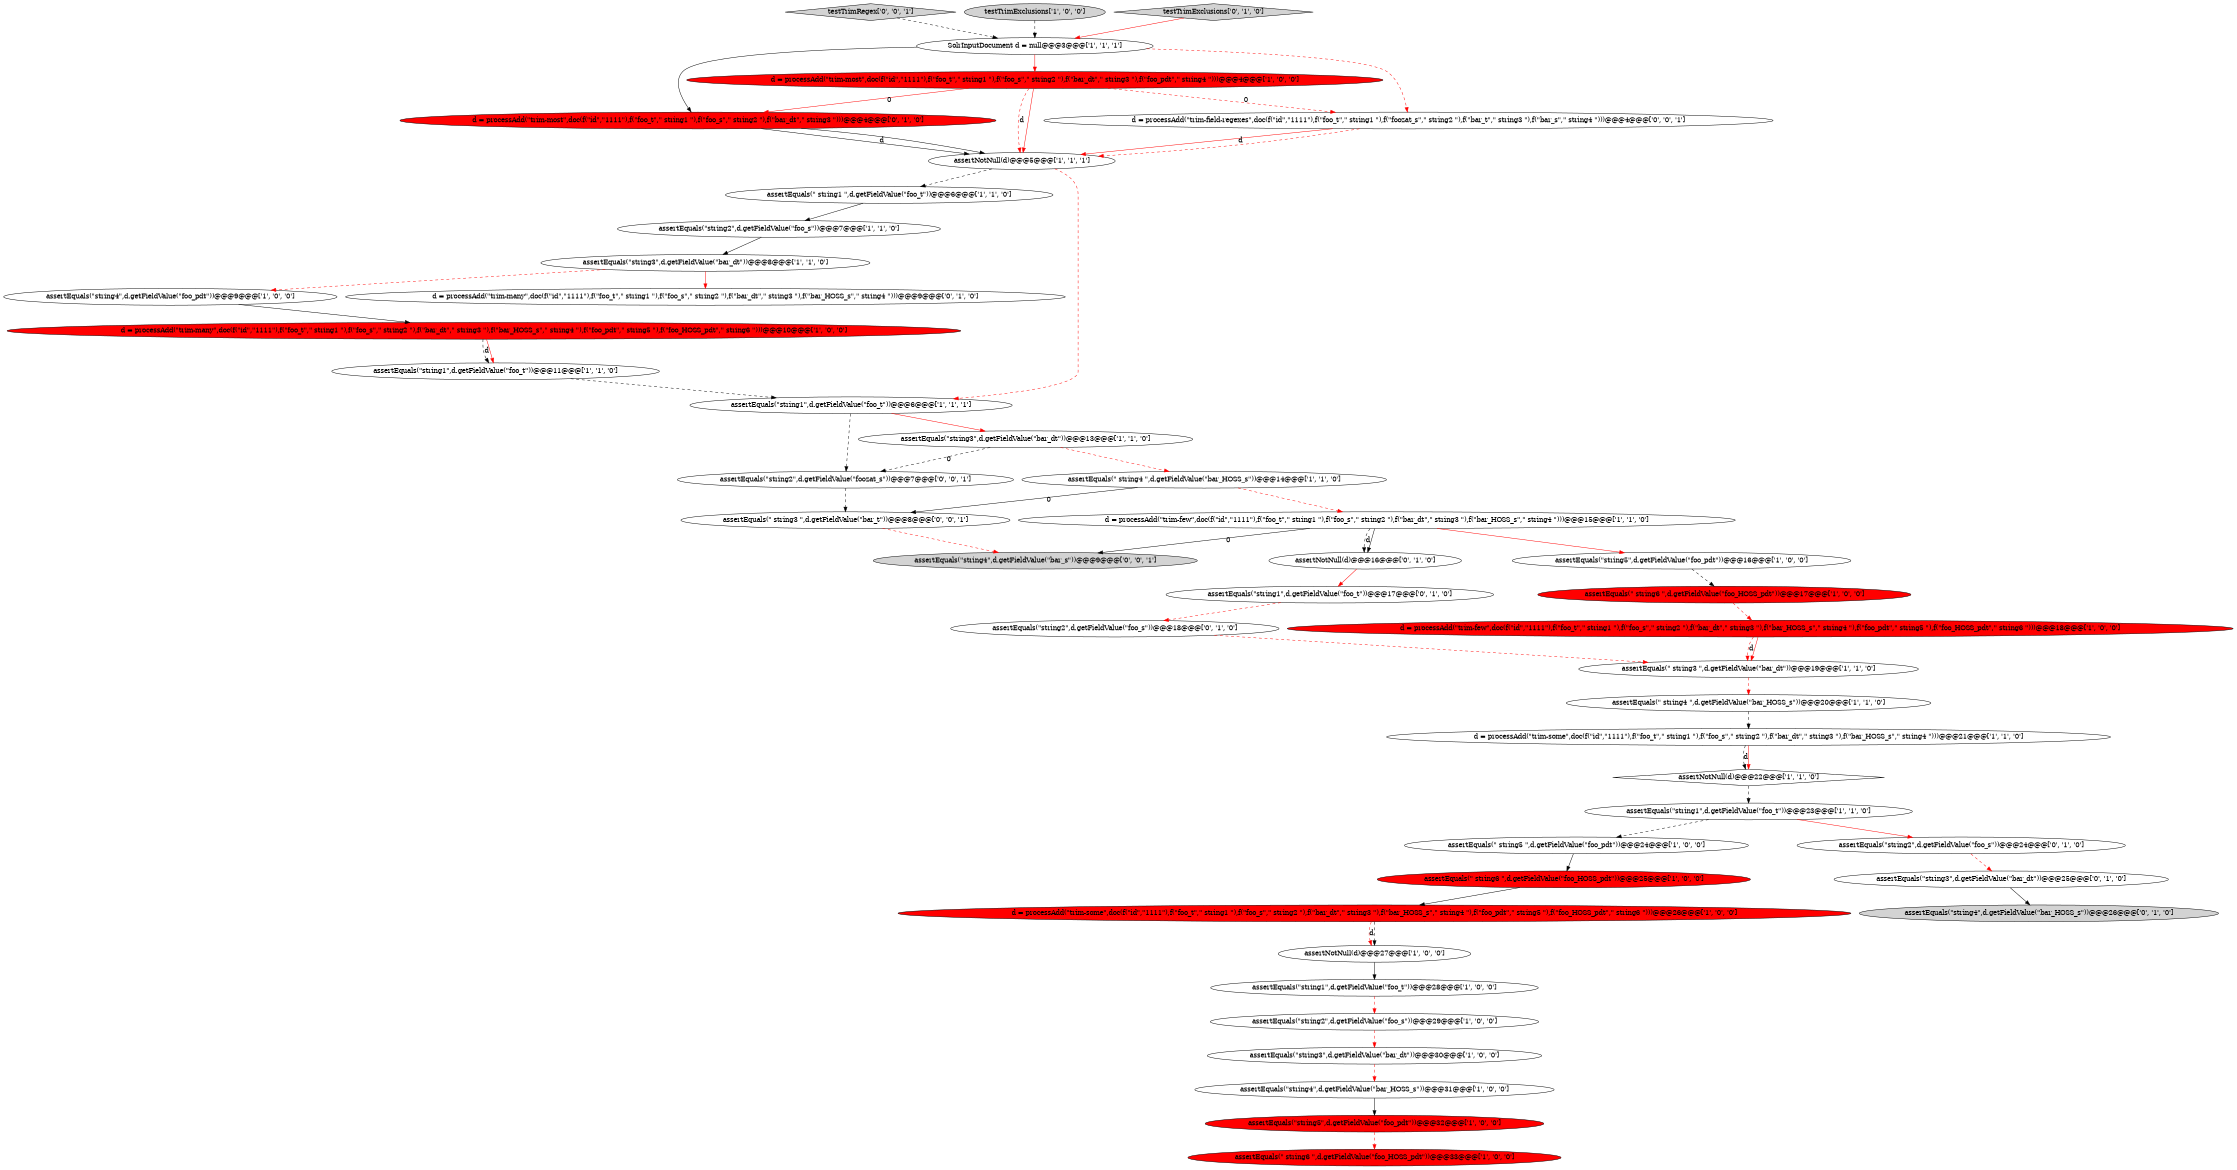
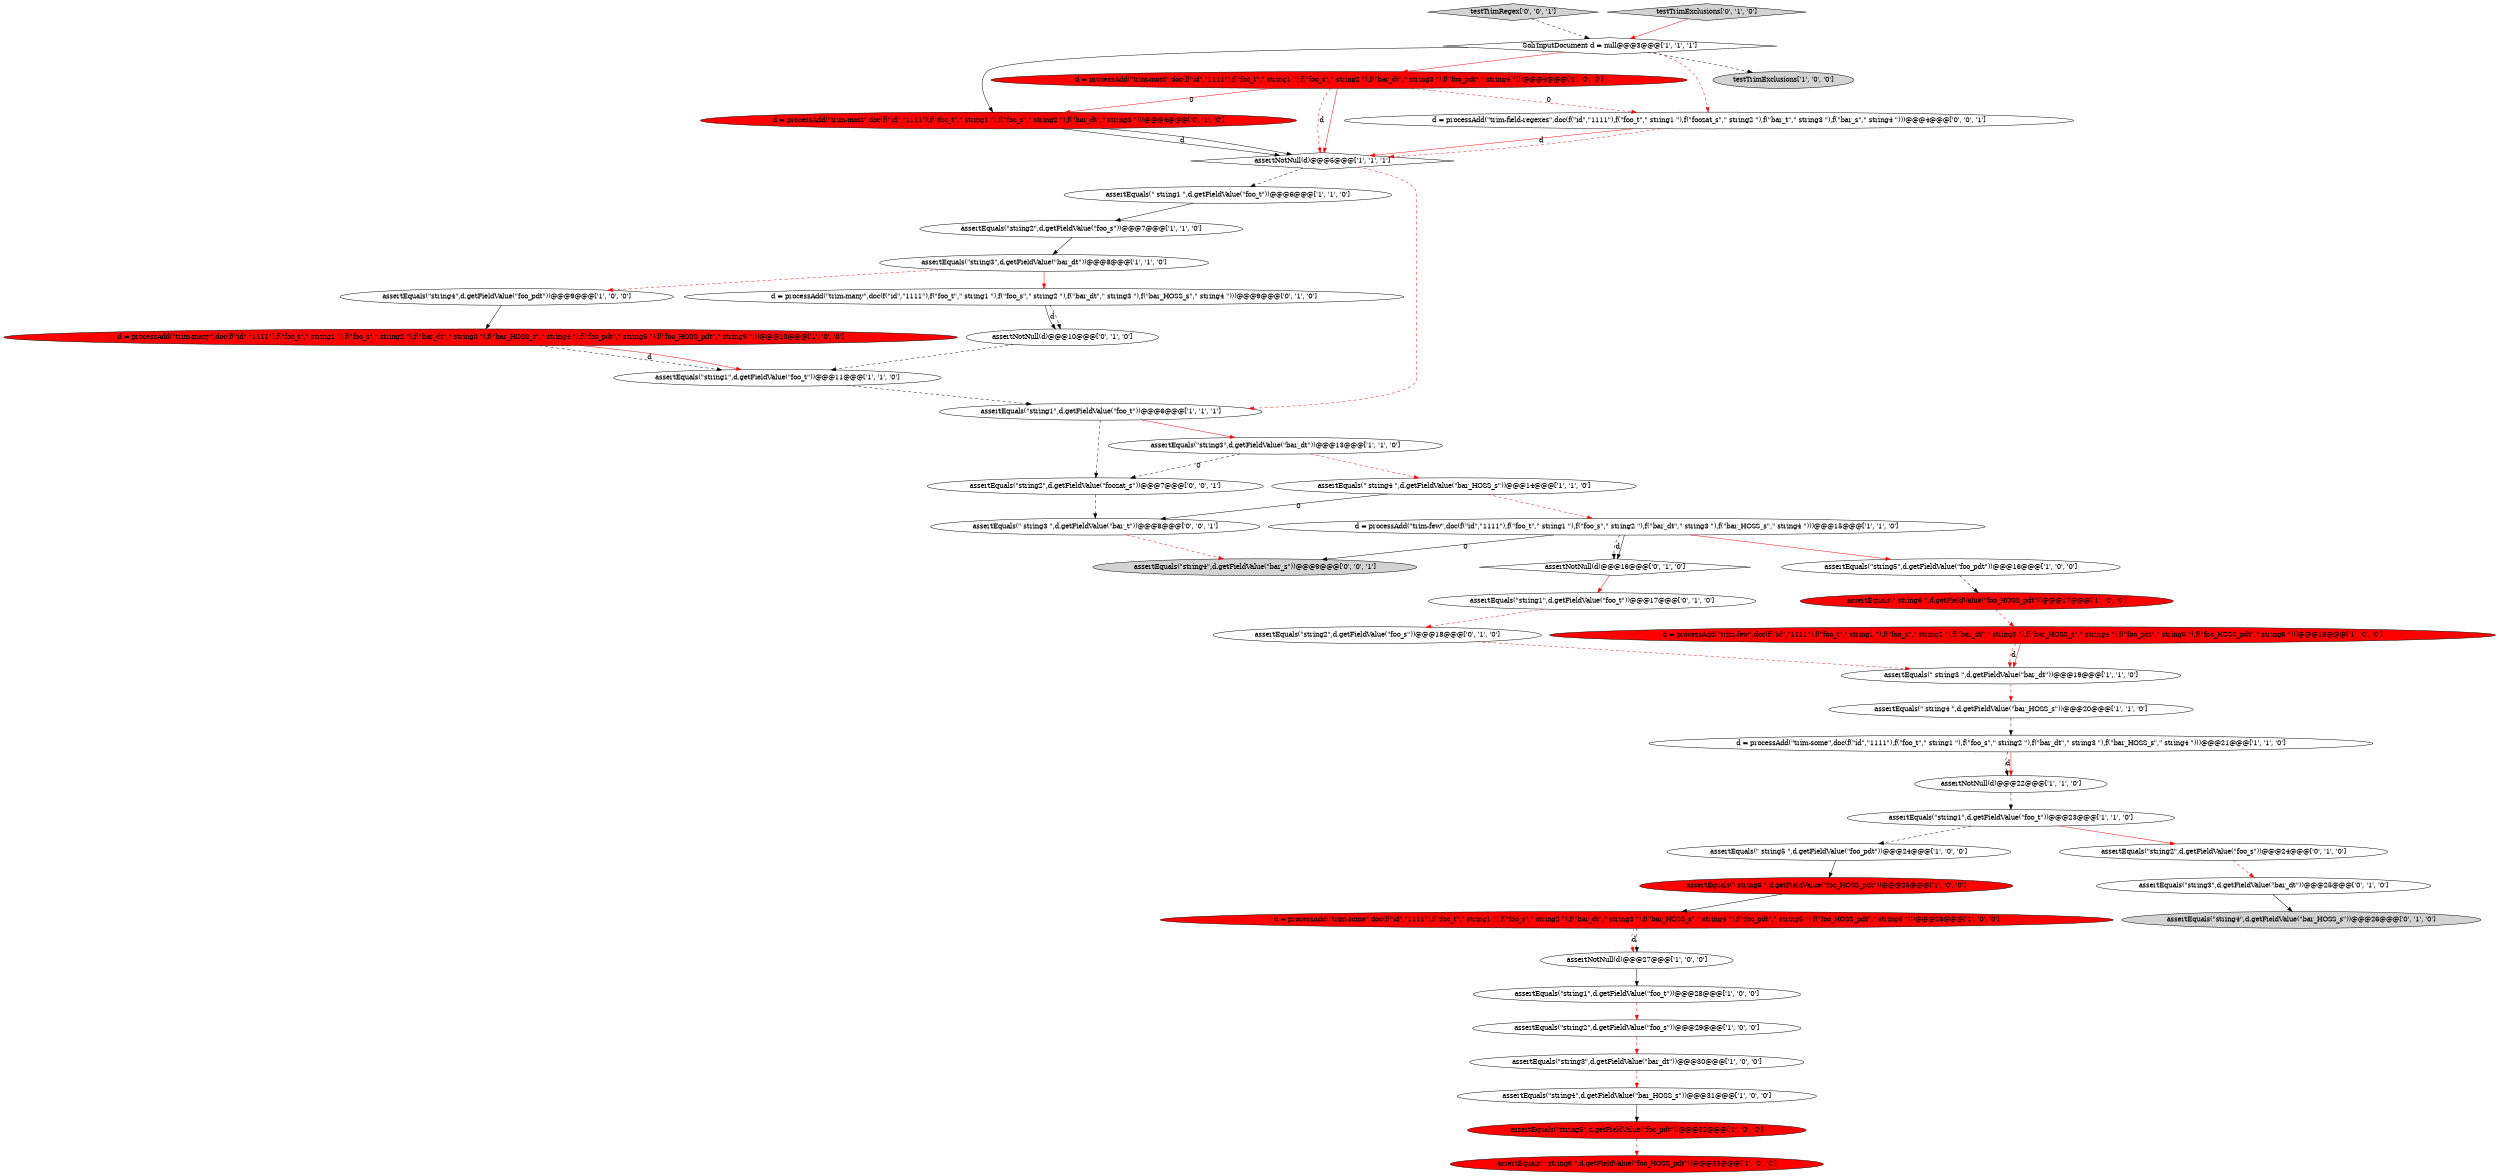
  digraph {
    node [fillcolor=white shape=ellipse style=filled]
    edge [color=red style=dashed]
-   n1 [label="assertNotNull(d)@@@5@@@['1', '1', '1']"]
+   n1 [label="assertNotNull(d)@@@5@@@['1', '1', '1']" shape=diamond]
    n2 [label="assertEquals(\" string1 \",d.getFieldValue(\"foo_t\"))@@@6@@@['1', '1', '0']"]
    n3 [label="assertEquals(\"string1\",d.getFieldValue(\"foo_t\"))@@@6@@@['1', '1', '1']"]
    n4 [label="assertEquals(\"string2\",d.getFieldValue(\"foo_s\"))@@@7@@@['1', '1', '0']"]
    n5 [label="assertEquals(\"string2\",d.getFieldValue(\"foozat_s\"))@@@7@@@['0', '0', '1']"]
    n6 [label="assertEquals(\"string3\",d.getFieldValue(\"bar_dt\"))@@@13@@@['1', '1', '0']"]
    n7 [fillcolor=red label="d = processAdd(\"trim-most\",doc(f(\"id\",\"1111\"),f(\"foo_t\",\" string1 \"),f(\"foo_s\",\" string2 \"),f(\"bar_dt\",\" string3 \")))@@@4@@@['0', '1', '0']"]
    n8 [label="d = processAdd(\"trim-few\",doc(f(\"id\",\"1111\"),f(\"foo_t\",\" string1 \"),f(\"foo_s\",\" string2 \"),f(\"bar_dt\",\" string3 \"),f(\"bar_HOSS_s\",\" string4 \")))@@@15@@@['1', '1', '0']"]
-   n9 [label="assertNotNull(d)@@@16@@@['0', '1', '0']"]
+   n9 [label="assertNotNull(d)@@@16@@@['0', '1', '0']" shape=diamond]
    n10 [label="assertEquals(\"string5\",d.getFieldValue(\"foo_pdt\"))@@@16@@@['1', '0', '0']"]
    n11 [fillcolor=lightgray label="assertEquals(\"string4\",d.getFieldValue(\"bar_s\"))@@@9@@@['0', '0', '1']"]
    n12 [label="assertEquals(\"string1\",d.getFieldValue(\"foo_t\"))@@@17@@@['0', '1', '0']"]
    n13 [fillcolor=red label="assertEquals(\" string6 \",d.getFieldValue(\"foo_HOSS_pdt\"))@@@17@@@['1', '0', '0']"]
    n14 [label="assertEquals(\"string3\",d.getFieldValue(\"bar_dt\"))@@@8@@@['1', '1', '0']"]
    n15 [label="assertEquals(\"string4\",d.getFieldValue(\"foo_pdt\"))@@@9@@@['1', '0', '0']"]
    n16 [label="d = processAdd(\"trim-many\",doc(f(\"id\",\"1111\"),f(\"foo_t\",\" string1 \"),f(\"foo_s\",\" string2 \"),f(\"bar_dt\",\" string3 \"),f(\"bar_HOSS_s\",\" string4 \")))@@@9@@@['0', '1', '0']"]
    n17 [fillcolor=red label="d = processAdd(\"trim-many\",doc(f(\"id\",\"1111\"),f(\"foo_t\",\" string1 \"),f(\"foo_s\",\" string2 \"),f(\"bar_dt\",\" string3 \"),f(\"bar_HOSS_s\",\" string4 \"),f(\"foo_pdt\",\" string5 \"),f(\"foo_HOSS_pdt\",\" string6 \")))@@@10@@@['1', '0', '0']"]
+   n18 [label="assertNotNull(d)@@@10@@@['0', '1', '0']"]
    n19 [label="assertEquals(\" string4 \",d.getFieldValue(\"bar_HOSS_s\"))@@@20@@@['1', '1', '0']"]
    n20 [label="d = processAdd(\"trim-some\",doc(f(\"id\",\"1111\"),f(\"foo_t\",\" string1 \"),f(\"foo_s\",\" string2 \"),f(\"bar_dt\",\" string3 \"),f(\"bar_HOSS_s\",\" string4 \")))@@@21@@@['1', '1', '0']"]
-   n21 [label="assertNotNull(d)@@@22@@@['1', '1', '0']" shape=diamond]
+   n21 [label="assertNotNull(d)@@@22@@@['1', '1', '0']"]
    n22 [label="assertNotNull(d)@@@27@@@['1', '0', '0']"]
    n23 [label="assertEquals(\"string1\",d.getFieldValue(\"foo_t\"))@@@28@@@['1', '0', '0']"]
    n24 [label="assertEquals(\"string2\",d.getFieldValue(\"foo_s\"))@@@29@@@['1', '0', '0']"]
    n25 [label="assertEquals(\"string4\",d.getFieldValue(\"bar_HOSS_s\"))@@@31@@@['1', '0', '0']"]
    n26 [fillcolor=red label="assertEquals(\"string5\",d.getFieldValue(\"foo_pdt\"))@@@32@@@['1', '0', '0']"]
    n27 [fillcolor=red label="assertEquals(\" string6 \",d.getFieldValue(\"foo_HOSS_pdt\"))@@@33@@@['1', '0', '0']"]
    n28 [fillcolor=lightgray label="testTrimRegex['0', '0', '1']" shape=diamond]
-   n29 [label="SolrInputDocument d = null@@@3@@@['1', '1', '1']"]
+   n29 [label="SolrInputDocument d = null@@@3@@@['1', '1', '1']" shape=diamond]
    n30 [fillcolor=red label="d = processAdd(\"trim-most\",doc(f(\"id\",\"1111\"),f(\"foo_t\",\" string1 \"),f(\"foo_s\",\" string2 \"),f(\"bar_dt\",\" string3 \"),f(\"foo_pdt\",\" string4 \")))@@@4@@@['1', '0', '0']"]
    n31 [label="d = processAdd(\"trim-field-regexes\",doc(f(\"id\",\"1111\"),f(\"foo_t\",\" string1 \"),f(\"foozat_s\",\" string2 \"),f(\"bar_t\",\" string3 \"),f(\"bar_s\",\" string4 \")))@@@4@@@['0', '0', '1']"]
    n32 [label="assertEquals(\"string3\",d.getFieldValue(\"bar_dt\"))@@@30@@@['1', '0', '0']"]
    n33 [label="assertEquals(\" string5 \",d.getFieldValue(\"foo_pdt\"))@@@24@@@['1', '0', '0']"]
    n34 [fillcolor=red label="assertEquals(\" string6 \",d.getFieldValue(\"foo_HOSS_pdt\"))@@@25@@@['1', '0', '0']"]
    n35 [fillcolor=red label="d = processAdd(\"trim-some\",doc(f(\"id\",\"1111\"),f(\"foo_t\",\" string1 \"),f(\"foo_s\",\" string2 \"),f(\"bar_dt\",\" string3 \"),f(\"bar_HOSS_s\",\" string4 \"),f(\"foo_pdt\",\" string5 \"),f(\"foo_HOSS_pdt\",\" string6 \")))@@@26@@@['1', '0', '0']"]
    n36 [label="assertEquals(\"string1\",d.getFieldValue(\"foo_t\"))@@@11@@@['1', '1', '0']"]
    n37 [label="assertEquals(\"string1\",d.getFieldValue(\"foo_t\"))@@@23@@@['1', '1', '0']"]
    n38 [label="assertEquals(\"string2\",d.getFieldValue(\"foo_s\"))@@@24@@@['0', '1', '0']"]
    n39 [label="assertEquals(\"string3\",d.getFieldValue(\"bar_dt\"))@@@25@@@['0', '1', '0']"]
    n40 [fillcolor=lightgray label="assertEquals(\"string4\",d.getFieldValue(\"bar_HOSS_s\"))@@@26@@@['0', '1', '0']"]
    n41 [label="assertEquals(\" string4 \",d.getFieldValue(\"bar_HOSS_s\"))@@@14@@@['1', '1', '0']"]
    n42 [label="assertEquals(\" string3 \",d.getFieldValue(\"bar_t\"))@@@8@@@['0', '0', '1']"]
    n43 [fillcolor=red label="d = processAdd(\"trim-few\",doc(f(\"id\",\"1111\"),f(\"foo_t\",\" string1 \"),f(\"foo_s\",\" string2 \"),f(\"bar_dt\",\" string3 \"),f(\"bar_HOSS_s\",\" string4 \"),f(\"foo_pdt\",\" string5 \"),f(\"foo_HOSS_pdt\",\" string6 \")))@@@18@@@['1', '0', '0']"]
    n44 [label="assertEquals(\" string3 \",d.getFieldValue(\"bar_dt\"))@@@19@@@['1', '1', '0']"]
    n45 [label="assertEquals(\"string2\",d.getFieldValue(\"foo_s\"))@@@18@@@['0', '1', '0']"]
    n46 [fillcolor=lightgray label="testTrimExclusions['1', '0', '0']"]
    n47 [fillcolor=lightgray label="testTrimExclusions['0', '1', '0']" shape=diamond]
    n1 -> n2 [color=black]
    n1 -> n3
    n2 -> n4 [color=black style=solid]
    n3 -> n5 [color=black]
    n3 -> n6 [style=solid]
    n4 -> n14 [color=black style=solid]
    n5 -> n42 [color=black]
    n6 -> n5 [color=black label=0]
    n6 -> n41
    n7 -> n1 [color=black label=d style=solid]
    n7 -> n1 [color=black style=solid]
    n8 -> n9 [color=black label=d]
    n8 -> n9 [color=black style=solid]
    n8 -> n10 [style=solid]
    n8 -> n11 [color=black label=0 style=solid]
    n9 -> n12 [style=solid]
    n10 -> n13 [color=black]
    n12 -> n45
    n13 -> n43
    n14 -> n15
    n14 -> n16 [style=solid]
    n15 -> n17 [color=black style=solid]
+   n16 -> n18 [color=black label=d style=solid]
+   n16 -> n18 [color=black]
    n17 -> n36 [color=black label=d]
    n17 -> n36 [style=solid]
+   n18 -> n36 [color=black]
    n19 -> n20 [color=black]
    n20 -> n21 [color=black label=d]
    n20 -> n21 [style=solid]
    n21 -> n37 [color=black]
    n22 -> n23 [color=black style=solid]
    n23 -> n24
    n24 -> n32
    n25 -> n26 [color=black style=solid]
    n26 -> n27
    n28 -> n29 [color=black]
    n29 -> n7 [color=black style=solid]
    n29 -> n30 [style=solid]
    n29 -> n31
    n30 -> n1 [label=d]
    n30 -> n1 [style=solid]
    n30 -> n7 [label=0 style=solid]
    n30 -> n31 [label=0]
    n31 -> n1 [label=d style=solid]
    n31 -> n1
    n32 -> n25
    n33 -> n34 [color=black style=solid]
    n34 -> n35 [color=black style=solid]
    n35 -> n22 [label=d]
    n35 -> n22 [color=black]
    n36 -> n3 [color=black]
    n37 -> n33 [color=black]
    n37 -> n38 [style=solid]
    n38 -> n39
    n39 -> n40 [color=black style=solid]
    n41 -> n8
    n41 -> n42 [color=black label=0 style=solid]
    n42 -> n11
    n43 -> n44 [label=d]
    n43 -> n44 [style=solid]
    n44 -> n19
    n45 -> n44
-   n46 -> n29 [color=black]
+   n29 -> n46 [color=black]
    n47 -> n29 [style=solid]
  }
